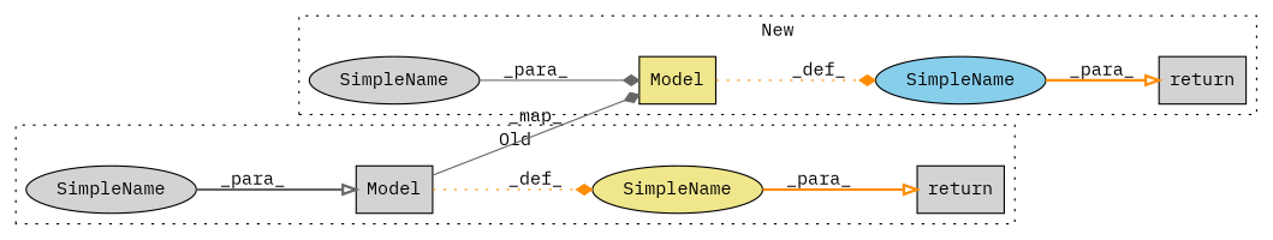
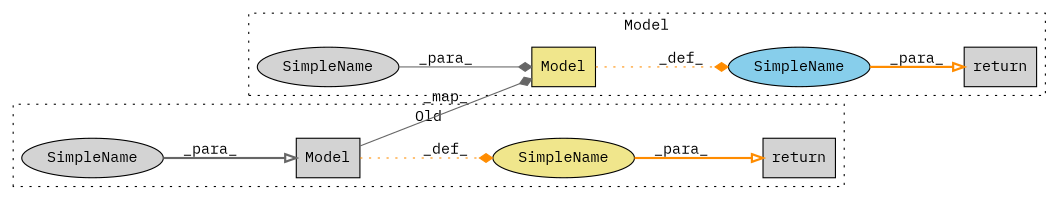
  digraph {
    rankdir=LR
    fontname="IBM Plex Mono"
    node [a=42 shape=box style=filled fillcolor=lightgrey fontname="IBM Plex Mono"]
    edge [color=darkorange style=bold arrowhead=diamond fontname="IBM Plex Mono"]
    n1 [a=32 l="6,1" label=Model s="848,946"]
    n2 [label=SimpleName shape=ellipse fillcolor=khaki]
    n3 [a=41 l=7 label=return s=824]
    n4 [label=SimpleName shape=ellipse]
    n5 [a=32 l="6,1" label=Model s="1519,1547" fillcolor=khaki]
    n6 [label=SimpleName shape=ellipse fillcolor=skyblue]
    n7 [a=41 l=7 label=return s=1495]
    n8 [l=11 label=SimpleName s=1536 shape=ellipse]
    subgraph cluster_1 {
      label=Old
      style=dotted
      n1
      n2
      n3
      n4
    }
    subgraph cluster_2 {
-     label=New
+     label=Model
      style=dotted
      n5
      n6
      n7
      n8
    }
    n1 -> n2 [label=_def_ style=dotted]
    n1 -> n5 [label=_map_ color=gray40 style=solid]
    n2 -> n3 [label=_para_ arrowhead=onormal]
    n4 -> n1 [label=_para_ color=gray40 arrowhead=onormal]
    n5 -> n6 [label=_def_ style=dotted]
    n6 -> n7 [label=_para_ arrowhead=onormal]
    n8 -> n5 [label=_para_ color=gray40 style=solid]
  }
